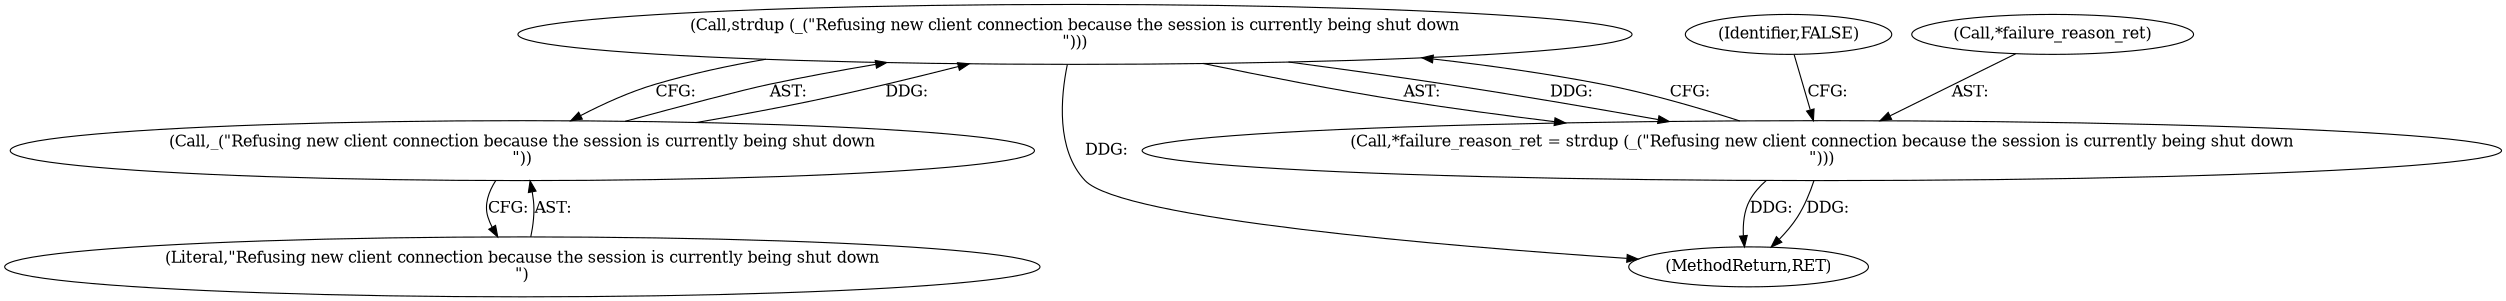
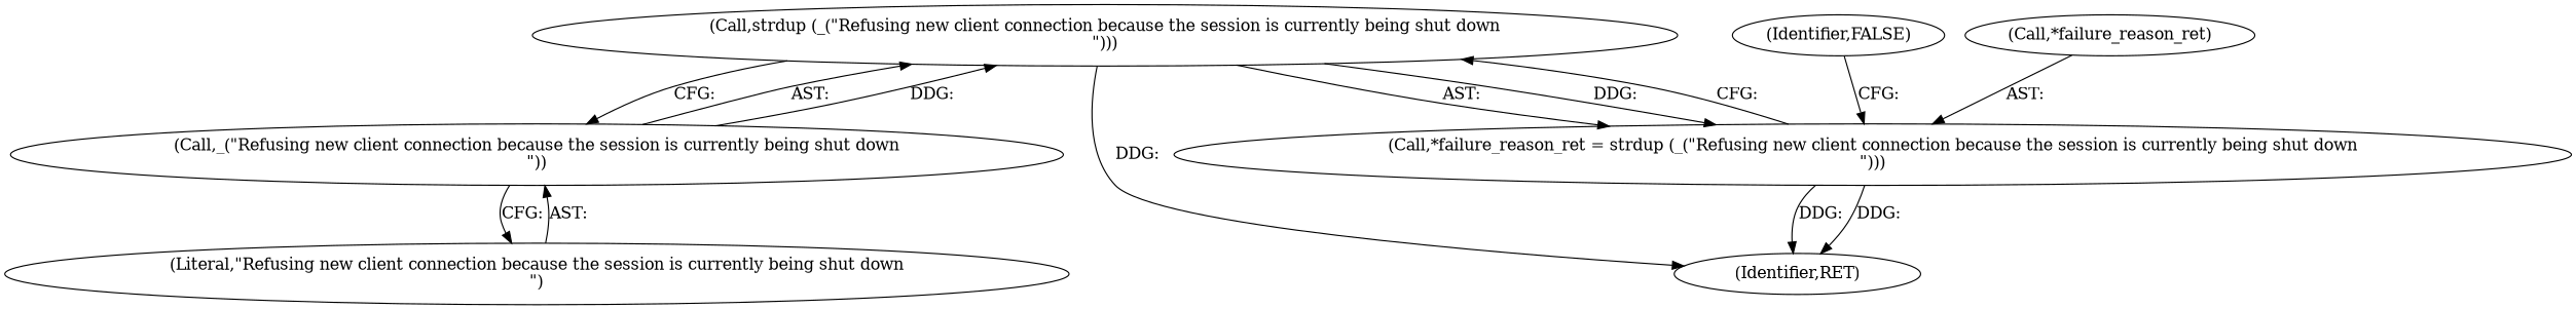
  digraph {
    n1 [label="(Call,strdup (_(\"Refusing new client connection because the session is currently being shut down\n\")))"]
    n2 [label="(Call,_(\"Refusing new client connection because the session is currently being shut down\n\"))"]
    n3 [label="(Call,*failure_reason_ret = strdup (_(\"Refusing new client connection because the session is currently being shut down\n\")))"]
-   n4 [label="(MethodReturn,RET)"]
+   n4 [label="(Identifier,RET)"]
    n5 [label="(Literal,\"Refusing new client connection because the session is currently being shut down\n\")"]
    n6 [label="(Identifier,FALSE)"]
    n7 [label="(Call,*failure_reason_ret)"]
    n1 -> n2 [label="CFG: "]
    n1 -> n3 [label="AST: "]
    n1 -> n3 [label="DDG: "]
    n1 -> n4 [label="DDG: "]
    n2 -> n1 [label="AST: "]
    n2 -> n1 [label="DDG: "]
    n2 -> n5 [label="CFG: "]
    n3 -> n1 [label="CFG: "]
    n3 -> n4 [label="DDG: "]
    n3 -> n4 [label="DDG: "]
    n5 -> n2 [label="AST: "]
    n6 -> n3 [label="CFG: "]
    n7 -> n3 [label="AST: "]
  }
